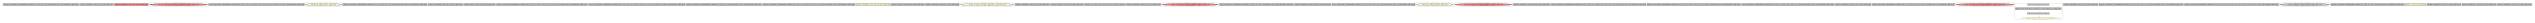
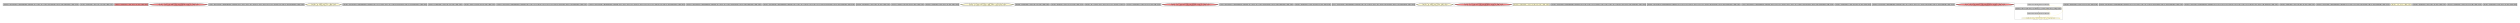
  digraph {
    fontname="Source Code Pro"
    node [fillcolor=grey fontname="Source Code Pro" fontsize=20 penwidth=3.0 shape=rectangle style=filled]
    edge [color=black fontcolor=black fontname="Source Code Pro" penwidth=0.5 style=solid]
    n1 [label="[28/29]  %arrayidx22 = getelementptr inbounds [5 x i32], [5 x i32]* %arrayidx20, i64 0, i64 %idxprom21, !dbg !1322"]
    n2 [label="[77/78]  %idxprom3 = sext i32 1 to i64, !dbg !1317"]
    n3 [fillcolor=lightcoral label="[16/25]  %idxprom7 = sext i32 0 to i64, !dbg !1320"]
    n4 [fillcolor=lightcoral label="[10/15]  store i32 %sub, i32* %arrayidx14, align 4, !dbg !1321" shape=ellipse]
    n5 [label="[0/9]  %arrayidx25 = getelementptr inbounds [10 x [10 x [10 x [5 x i32]]]], [10 x [10 x [10 x [5 x i32]]]]* %a, i64 0, i64 %idxprom24, !dbg !1324"]
    n6 [fillcolor=lemonchiffon label="[87/88]  br label %for.inc, !dbg !1326" shape=ellipse]
    n7 [label="[19/22]  %arrayidx12 = getelementptr inbounds [10 x [5 x i32]], [10 x [5 x i32]]* %arrayidx10, i64 0, i64 %idxprom11, !dbg !1320"]
    n8 [label="[26/27]  %idxprom24 = sext i32 0 to i64, !dbg !1324"]
    n9 [label="[41/42]  %sub = sub nsw i32 %0, 100, !dbg !1319"]
    n10 [label="[51/52]  %arrayidx2 = getelementptr inbounds [10 x [10 x [5 x i32]]], [10 x [10 x [5 x i32]]]* %arrayidx, i64 0, i64 %idxprom1, !dbg !1317"]
    n11 [label="[71/72]  %arrayidx16 = getelementptr inbounds [10 x [10 x [10 x [5 x i32]]]], [10 x [10 x [10 x [5 x i32]]]]* %a, i64 0, i64 %idxprom15, !dbg !1322"]
    n12 [label="[20/21]  %arrayidx14 = getelementptr inbounds [5 x i32], [5 x i32]* %arrayidx12, i64 0, i64 %idxprom13, !dbg !1320"]
    n13 [label="[18/23]  %arrayidx10 = getelementptr inbounds [10 x [10 x [5 x i32]]], [10 x [10 x [5 x i32]]]* %arrayidx8, i64 0, i64 %idxprom9, !dbg !1320"]
-   n14 [fillcolor=lemonchiffon label="[63/64]  %idxprom19 = sext i32 2 to i64, !dbg !1322"]
+   n14 [label="[63/64]  %idxprom19 = sext i32 2 to i64, !dbg !1322"]
    n15 [label="[12/13]  %sub23 = sub nsw i32 %1, 200, !dbg !1323"]
    n16 [label="[65/66]  %idxprom9 = sext i32 1 to i64, !dbg !1320"]
    n17 [fillcolor=lemonchiffon label="[81/82]  br label %for.cond, !dbg !1328, !llvm.loop !1329" shape=ellipse]
    n18 [label="[48/49]  %idxprom26 = sext i32 1 to i64, !dbg !1324"]
    n19 [label="[73/74]  %idxprom = sext i32 0 to i64, !dbg !1317"]
    n20 [label="[92/93]  %a = alloca [10 x [10 x [10 x [5 x i32]]]], align 16"]
    n21 [label="[75/76]  %idxprom15 = sext i32 0 to i64, !dbg !1322"]
    n22 [fillcolor=lightcoral label="[40/43]  %0 = load i32, i32* %arrayidx6, align 4, !dbg !1317" shape=ellipse]
    n23 [label="[3/6]  %arrayidx31 = getelementptr inbounds [5 x i32], [5 x i32]* %arrayidx29, i64 0, i64 %idxprom30, !dbg !1324"]
    n24 [label="[59/60]  %idxprom13 = sext i32 %m.0 to i64, !dbg !1320"]
    n25 [label="[2/7]  %arrayidx29 = getelementptr inbounds [10 x [5 x i32]], [10 x [5 x i32]]* %arrayidx27, i64 0, i64 %idxprom28, !dbg !1324"]
    n26 [fillcolor=lemonchiffon label="[36/37]  br label %for.cond, !dbg !1310" shape=ellipse]
    n27 [fillcolor=lightcoral label="[11/14]  %1 = load i32, i32* %arrayidx22, align 4, !dbg !1322" shape=ellipse]
-   n28 [label="[57/58]  %idxprom30 = sext i32 %m.0 to i64, !dbg !1324"]
+   n28 [fillcolor=lemonchiffon label="[57/58]  %idxprom30 = sext i32 %m.0 to i64, !dbg !1324"]
    n29 [label="[17/24]  %arrayidx8 = getelementptr inbounds [10 x [10 x [10 x [5 x i32]]]], [10 x [10 x [10 x [5 x i32]]]]* %a, i64 0, i64 %idxprom7, !dbg !1320"]
    n30 [label="[68/69]  %arrayidx18 = getelementptr inbounds [10 x [10 x [5 x i32]]], [10 x [10 x [5 x i32]]]* %arrayidx16, i64 0, i64 %idxprom17, !dbg !1322"]
    n31 [label="[1/8]  %arrayidx27 = getelementptr inbounds [10 x [10 x [5 x i32]]], [10 x [10 x [5 x i32]]]* %arrayidx25, i64 0, i64 %idxprom26, !dbg !1324"]
    n32 [label="[30/31]  %idxprom21 = sext i32 %m.0 to i64, !dbg !1322"]
    n33 [label="[38/45]  %arrayidx4 = getelementptr inbounds [10 x [5 x i32]], [10 x [5 x i32]]* %arrayidx2, i64 0, i64 %idxprom3, !dbg !1317"]
    n34 [fillcolor=lightcoral label="[4/5]  store i32 %sub23, i32* %arrayidx31, align 4, !dbg !1325" shape=ellipse]
    n35 [label="[79/80]  %inc = add nsw i32 %m.0, 1, !dbg !1327" fontsize="" penwidth=""]
    n36 [label="[54/91]  %m.0 = phi i32 [ 0, %entry ], [ %inc, %for.inc ], !dbg !1311"]
    n37 [label="[61/90]  %cmp = icmp slt i32 %m.0, 5, !dbg !1313" fontsize="" penwidth=""]
    n38 [fillcolor=lemonchiffon label="[62/89]  br i1 %cmp, label %for.body, label %for.end, !dbg !1314" shape=ellipse fontsize="" penwidth=""]
    n39 [label="[85/86]  %idxprom28 = sext i32 2 to i64, !dbg !1324"]
    n40 [label="[34/35]  %arrayidx20 = getelementptr inbounds [10 x [5 x i32]], [10 x [5 x i32]]* %arrayidx18, i64 0, i64 %idxprom19, !dbg !1322"]
    n41 [label="[50/53]  %arrayidx = getelementptr inbounds [10 x [10 x [10 x [5 x i32]]]], [10 x [10 x [10 x [5 x i32]]]]* %a, i64 0, i64 %idxprom, !dbg !1317"]
-   n42 [label="[55/56]  %idxprom5 = sext i32 %m.0 to i64, !dbg !1317" shape=ellipse]
+   n42 [label="[55/56]  %idxprom5 = sext i32 %m.0 to i64, !dbg !1317"]
    n43 [label="[39/44]  %arrayidx6 = getelementptr inbounds [5 x i32], [5 x i32]* %arrayidx4, i64 0, i64 %idxprom5, !dbg !1317"]
    n44 [fillcolor=lemonchiffon label="[46/47]  ret i32 0, !dbg !1331" shape=box]
    n45 [label="[83/84]  %idxprom1 = sext i32 1 to i64, !dbg !1317"]
    n46 [label="[67/70]  %idxprom17 = sext i32 1 to i64, !dbg !1322"]
    n47 [label="[32/33]  %idxprom11 = sext i32 1 to i64, !dbg !1320"]
    subgraph cluster_1 {
      n1
    }
    subgraph cluster_2 {
      n2
    }
    subgraph cluster_3 {
      n3
    }
    subgraph cluster_4 {
      n4
    }
    subgraph cluster_5 {
      n5
    }
    subgraph cluster_6 {
      n6
    }
    subgraph cluster_7 {
      n7
    }
    subgraph cluster_8 {
      n8
    }
    subgraph cluster_9 {
      n9
    }
    subgraph cluster_10 {
      n10
    }
    subgraph cluster_11 {
      n11
    }
    subgraph cluster_12 {
      n12
    }
    subgraph cluster_13 {
      n13
    }
    subgraph cluster_14 {
      n14
    }
    subgraph cluster_15 {
      n15
    }
    subgraph cluster_16 {
      n16
    }
    subgraph cluster_17 {
      n17
    }
    subgraph cluster_18 {
      n18
    }
    subgraph cluster_19 {
      n19
    }
    subgraph cluster_20 {
      n20
    }
    subgraph cluster_21 {
      n21
    }
    subgraph cluster_22 {
      n22
    }
    subgraph cluster_23 {
      n23
    }
    subgraph cluster_24 {
      n24
    }
    subgraph cluster_25 {
      n25
    }
    subgraph cluster_26 {
      n26
    }
    subgraph cluster_27 {
      n27
    }
    subgraph cluster_28 {
      n28
    }
    subgraph cluster_29 {
      n29
    }
    subgraph cluster_30 {
      n30
    }
    subgraph cluster_31 {
      n31
    }
    subgraph cluster_32 {
      n32
    }
    subgraph cluster_33 {
      n33
    }
    subgraph cluster_34 {
      n34
    }
    subgraph cluster_35 {
      n35
      n36
      n37
      n38
    }
    subgraph cluster_36 {
      n39
    }
    subgraph cluster_37 {
      n40
    }
    subgraph cluster_38 {
      n41
    }
    subgraph cluster_39 {
      n42
    }
    subgraph cluster_40 {
      n43
    }
    subgraph cluster_41 {
      n44
    }
    subgraph cluster_42 {
      n45
    }
    subgraph cluster_43 {
      n46
    }
    subgraph cluster_44 {
      n47
    }
    n35 -> n36
    n36 -> n35
    n36 -> n37
    n37 -> n38
    n38 -> n35 [color=gold fontcolor=gold label=C penwidth=1.0]
    n38 -> n36 [color=gold fontcolor=gold label=C penwidth=1.0]
    n38 -> n37 [color=gold fontcolor=gold label=C penwidth=1.0]
    n38 -> n38 [color=gold fontcolor=gold label=C penwidth=1.0]
  }
